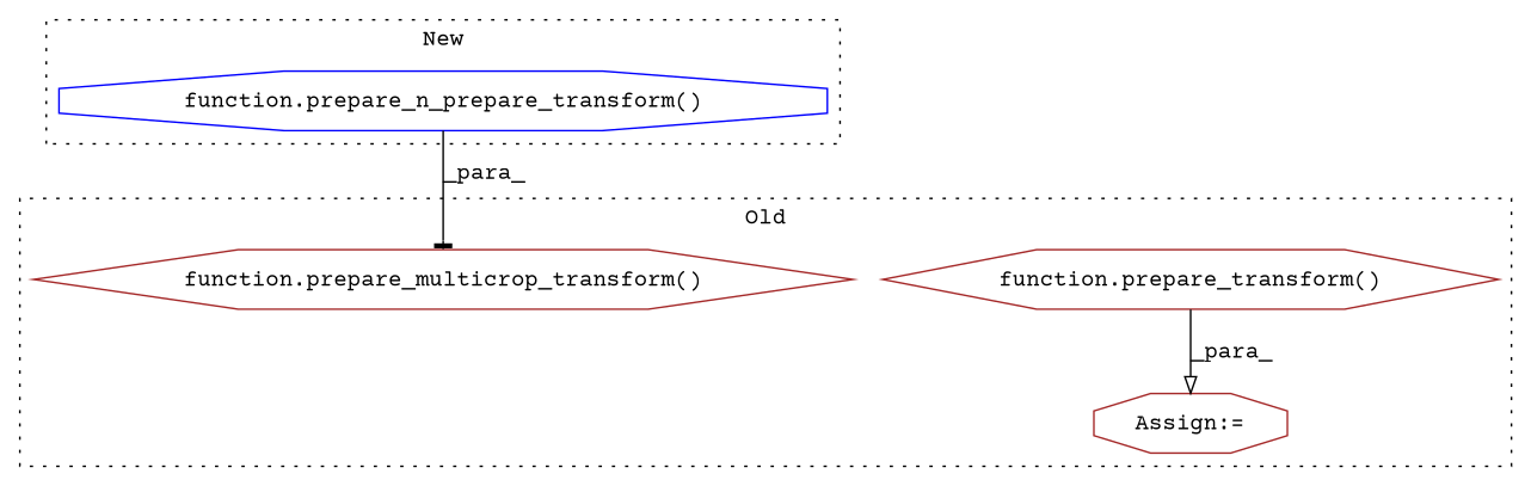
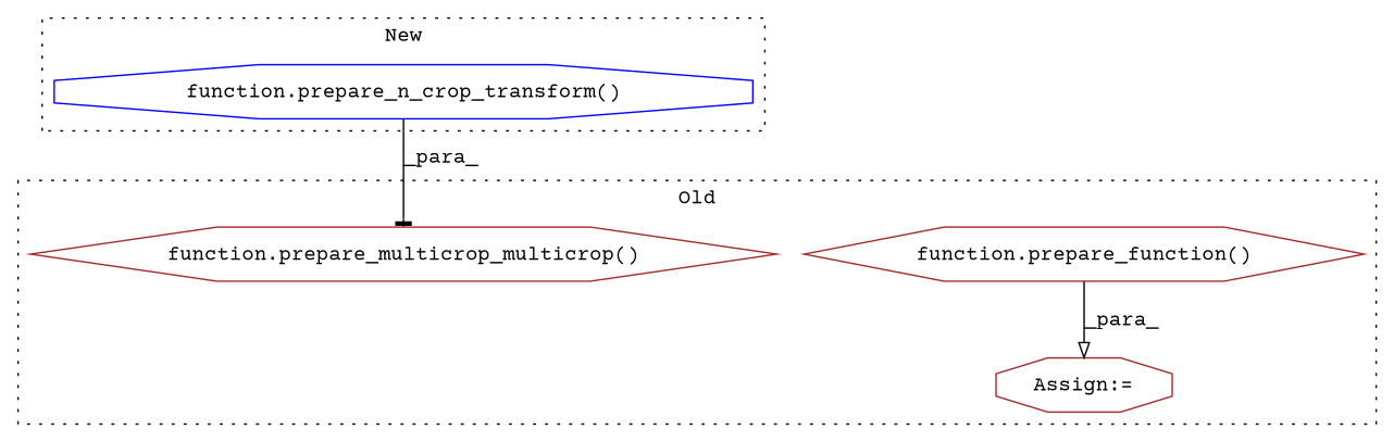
  digraph {
    fontname="Courier Prime"
    node [a=75 color=brown fontname="Courier Prime" shape=octagon]
    edge [fontname="Courier Prime"]
-   n1 [color=blue l="25,27" label="function.prepare_n_prepare_transform()" s="2480,2506"]
-   n2 [l="18,28" label="function.prepare_transform()" s="1715,1742" shape=hexagon]
+   n1 [color=blue l="25,27" label="function.prepare_n_crop_transform()" s="2480,2506"]
+   n2 [l="18,28" label="function.prepare_function()" s="1715,1742" shape=hexagon]
    n3 [a=68 l=3 label="Assign:=" s=1712]
-   n4 [l="28,22" label="function.prepare_multicrop_transform()" s="2220,2256" shape=hexagon]
+   n4 [l="28,22" label="function.prepare_multicrop_multicrop()" s="2220,2256" shape=hexagon]
    subgraph cluster_1 {
      label=New
      style=dotted
      n1
    }
    subgraph cluster_2 {
      label=Old
      style=dotted
      n2
      n3
      n4
    }
    n1 -> n4 [arrowhead=tee label=_para_]
    n2 -> n3 [arrowhead=onormal label=_para_]
  }
